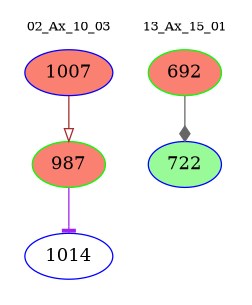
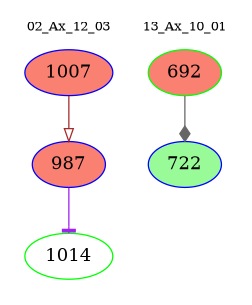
  digraph {
    node [color=blue fillcolor=salmon style=filled]
    edge [style=solid]
    n1 [label=1007]
-   n2 [color=green label=987]
-   n3 [fillcolor=white label=1014]
+   n2 [label=987]
+   n3 [color=green fillcolor=white label=1014]
    n4 [color=green label=692]
    n5 [fillcolor=palegreen label=722]
    subgraph cluster_1 {
      color=white
      fontsize=10
-     label="02_Ax_10_03"
+     label="02_Ax_12_03"
      n1
      n2
      n3
    }
    subgraph cluster_2 {
      color=white
      fontsize=10
-     label="13_Ax_15_01"
+     label="13_Ax_10_01"
      n4
      n5
    }
    n1 -> n2 [arrowhead=onormal color=brown]
    n2 -> n3 [arrowhead=tee color=purple]
    n4 -> n5 [arrowhead=diamond color=gray40]
  }
